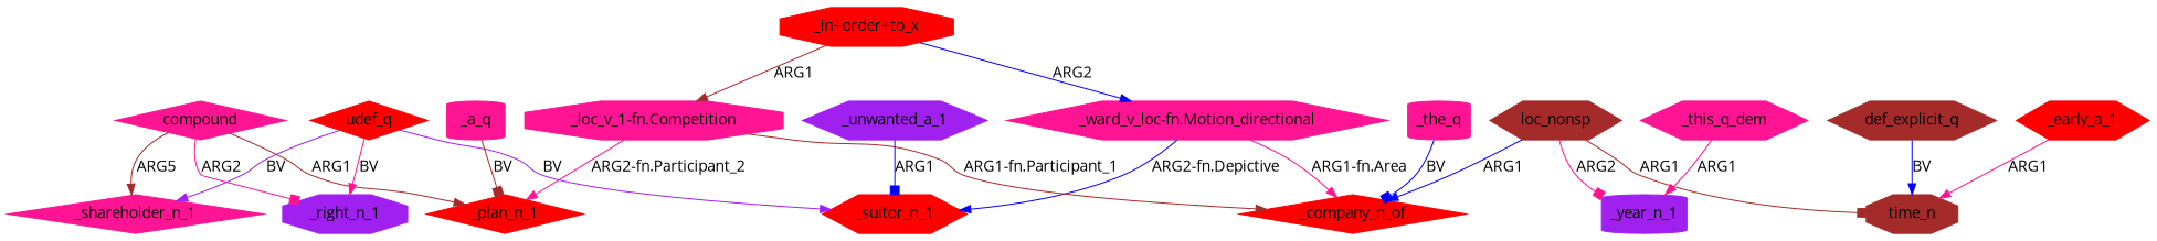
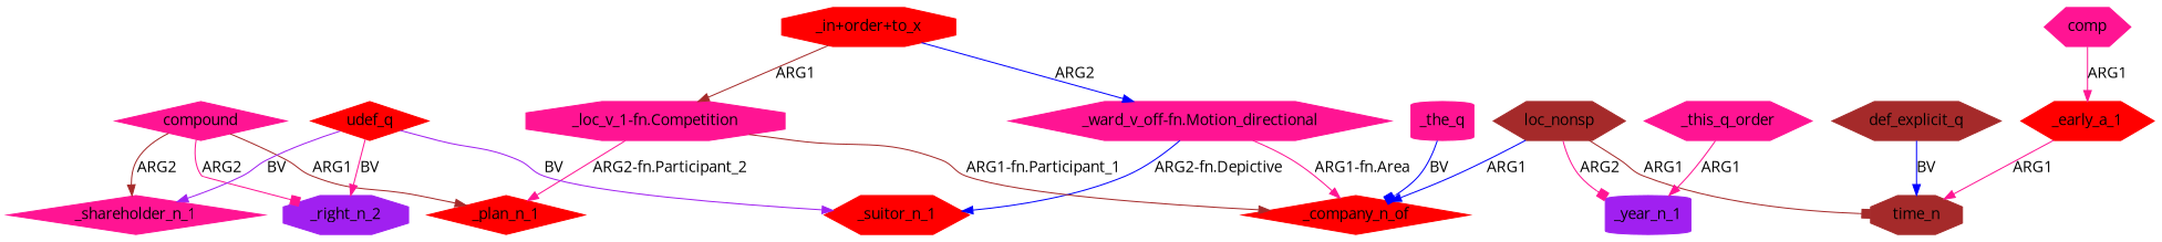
  digraph {
    fontname="Open Sans"
    node [color=deeppink fontname="Open Sans" shape=hexagon style=filled]
    edge [arrowhead=normal color=deeppink fontname="Open Sans"]
    _early_a_1 [color=red]
    time_n [color=brown shape=octagon]
    "_in+order+to_x" [color=red shape=octagon]
-   "_ward_v_off-fn.Motion_directional" [label="_ward_v_loc-fn.Motion_directional"]
+   "_ward_v_off-fn.Motion_directional"
    n5 [label="_loc_v_1-fn.Competition" shape=octagon]
    _suitor_n_1 [color=red]
    _company_n_of [color=red shape=diamond]
    _plan_n_1 [color=red shape=diamond]
    compound [shape=diamond]
    _shareholder_n_1 [shape=diamond]
-   _right_n_1 [color=purple shape=octagon]
+   _right_n_1 [color=purple shape=octagon label=_right_n_2]
    udef_q [color=red shape=diamond]
-   _unwanted_a_1 [color=purple]
+   comp
    loc_nonsp [color=brown]
    _year_n_1 [color=purple shape=cylinder]
-   _a_q [shape=cylinder]
-   _this_q_dem
+   _this_q_dem [label=_this_q_order]
    def_explicit_q [color=brown]
    _the_q [shape=cylinder]
    _early_a_1 -> time_n [label=ARG1]
    "_in+order+to_x" -> "_ward_v_off-fn.Motion_directional" [color=blue label=ARG2]
    "_in+order+to_x" -> n5 [color=brown label=ARG1]
    "_ward_v_off-fn.Motion_directional" -> _suitor_n_1 [color=blue label="ARG2-fn.Depictive"]
    "_ward_v_off-fn.Motion_directional" -> _company_n_of [label="ARG1-fn.Area"]
    n5 -> _company_n_of [color=brown label="ARG1-fn.Participant_1"]
    n5 -> _plan_n_1 [label="ARG2-fn.Participant_2"]
    compound -> _plan_n_1 [color=brown label=ARG1]
-   compound -> _shareholder_n_1 [color=brown label=ARG5]
+   compound -> _shareholder_n_1 [color=brown label=ARG2]
    compound -> _right_n_1 [arrowhead=box label=ARG2]
    udef_q -> _suitor_n_1 [color=purple label=BV]
    udef_q -> _shareholder_n_1 [color=purple label=BV]
    udef_q -> _right_n_1 [label=BV]
-   _unwanted_a_1 -> _suitor_n_1 [arrowhead=box color=blue label=ARG1]
+   comp -> _early_a_1 [label=ARG1]
    loc_nonsp -> time_n [arrowhead=box color=brown label=ARG1]
    loc_nonsp -> _company_n_of [color=blue label=ARG1]
    loc_nonsp -> _year_n_1 [arrowhead=box label=ARG2]
-   _a_q -> _plan_n_1 [arrowhead=box color=brown label=BV]
    _this_q_dem -> _year_n_1 [label=ARG1]
    def_explicit_q -> time_n [color=blue label=BV]
    _the_q -> _company_n_of [arrowhead=box color=blue label=BV]
  }
